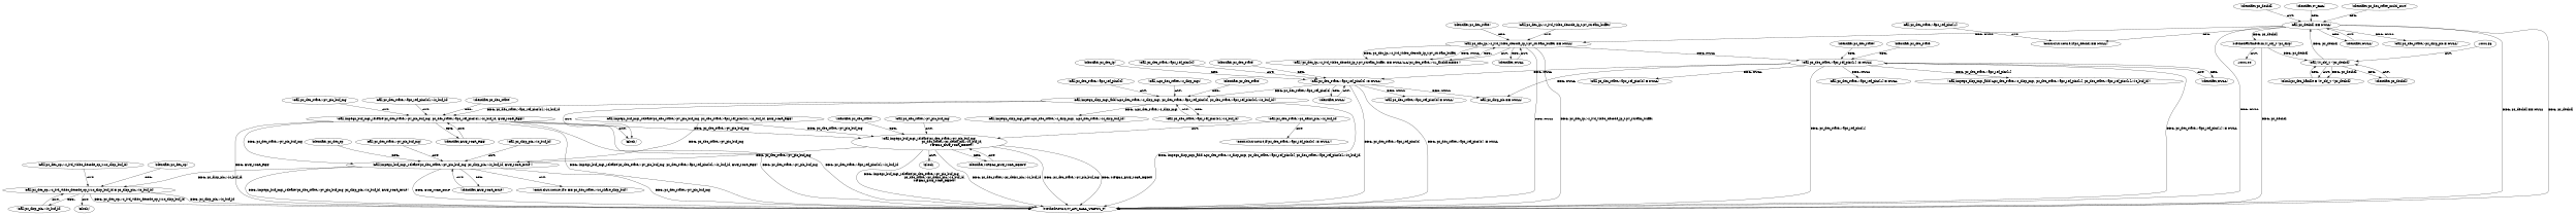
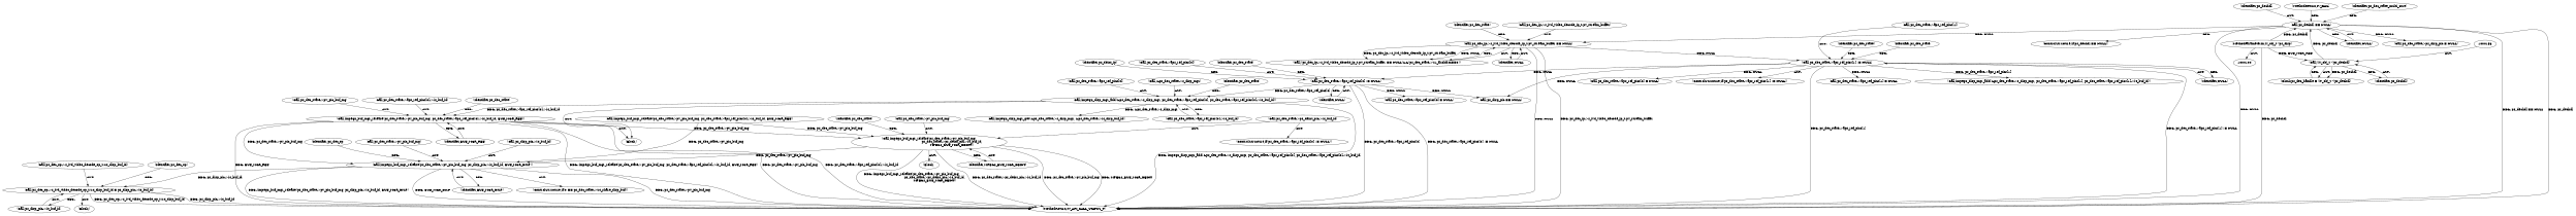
  digraph {
    n1 [label="(Call,impeg2_buf_mgr_release(ps_dec_state->pv_pic_buf_mg, ps_dec_state->aps_ref_pics[0]->i4_buf_id, BUF_MGR_REF))"]
    n2 [label="(Call,impeg2_buf_mgr_release(ps_dec_state->pv_pic_buf_mg,\n                                               ps_dec_state->ps_deint_pic->i4_buf_id,\n                                               MPEG2_BUF_MGR_DEINT))"]
    n3 [label="(Call,impeg2_buf_mgr_release(ps_dec_state->pv_pic_buf_mg, ps_disp_pic->i4_buf_id, BUF_MGR_DISP))"]
    n4 [label="(Block,)"]
    n5 [label="(MethodReturn,IV_API_CALL_STATUS_T)"]
    n6 [label="(Identifier,BUF_MGR_REF)"]
    n7 [label="(Identifier,MPEG2_BUF_MGR_DEINT)"]
    n8 [label="(Block,)"]
    n9 [label="(Call,ps_dec_op->s_ivd_video_decode_op_t.u4_disp_buf_id = ps_disp_pic->i4_buf_id)"]
    n10 [label="(Identifier,BUF_MGR_DISP)"]
    n11 [label="(ControlStructure,if(0 == ps_dec_state->u4_share_disp_buf))"]
    n12 [label="(Call,impeg2_disp_mgr_add(&ps_dec_state->s_disp_mgr, ps_dec_state->aps_ref_pics[0], ps_dec_state->aps_ref_pics[0]->i4_buf_id))"]
    n13 [label="(Call,impeg2_disp_mgr_get(&ps_dec_state->s_disp_mgr, &ps_dec_state->i4_disp_buf_id))"]
    n14 [label="(Call,ps_dec_state->aps_ref_pics[0]->i4_buf_id)"]
    n15 [label="(Call,ps_dec_state->aps_ref_pics[0] != NULL)"]
    n16 [label="(Call,ps_dec_state->aps_ref_pics[0] = NULL)"]
    n17 [label="(Identifier,NULL)"]
    n18 [label="(Call,ps_disp_pic == NULL)"]
    n19 [label="(ControlStructure,if(ps_dec_state->aps_ref_pics[0] != NULL))"]
    n20 [label="(Call,ps_dec_state->aps_ref_pics[1] != NULL)"]
    n21 [label="(Call,ps_dec_state->aps_ref_pics[0] = NULL)"]
+   n22 [label="(ControlStructure,if(ps_dec_state->aps_ref_pics[1] != NULL))"]
    n23 [label="(Call,ps_dec_state->aps_ref_pics[1] = NULL)"]
    n24 [label="(Call,impeg2_disp_mgr_add(&ps_dec_state->s_disp_mgr, ps_dec_state->aps_ref_pics[1], ps_dec_state->aps_ref_pics[1]->i4_buf_id))"]
    n25 [label="(Identifier,NULL)"]
    n26 [label="(Call,ps_dec_ip->s_ivd_video_decode_ip_t.pv_stream_buffer == NULL)"]
    n27 [label="(Call,(ps_dec_ip->s_ivd_video_decode_ip_t.pv_stream_buffer == NULL)&&(ps_dec_state->u1_flushfrm==0))"]
    n28 [label="(Identifier,NULL)"]
    n29 [label="(Call,ps_dechdl == NULL)"]
    n30 [label="(Identifier,NULL)"]
    n31 [label="(ControlStructure,if(ps_dechdl == NULL))"]
    n32 [label="(Call,ps_dec_state->ps_disp_pic = NULL)"]
    n33 [label="(Call,(iv_obj_t *)ps_dechdl)"]
    n34 [label="(Block,ps_dec_handle = (iv_obj_t *)ps_dechdl)"]
    n35 [label="(Identifier,ps_dechdl)"]
    n36 [label="(MethodParameterIn,iv_obj_t *ps_disp)"]
    1000104
    n38 [label="(Call,ps_disp_pic->i4_buf_id)"]
    n39 [label="(Block,)"]
    n40 [label="(Identifier,ps_dec_op)"]
    n41 [label="(Identifier,ps_dechdl)"]
    n42 [label="(Call,ps_dec_state->ps_deint_pic->i4_buf_id)"]
    n43 [label="(Call,impeg2_buf_mgr_release(ps_dec_state->pv_pic_buf_mg, ps_dec_state->aps_ref_pics[0]->i4_buf_id, BUF_MGR_REF))"]
-   n44 [label="(Identifier,IV_FAIL)"]
+   n44 [label="(MethodReturn,IV_FAIL)"]
    n45 [label="(Call,ps_dec_state->pv_pic_buf_mg)"]
    n46 [label="(Call,ps_dec_state->aps_ref_pics[1])"]
    n47 [label="(Identifier,ps_dec_state)"]
    n48 [label="(Call,ps_dec_op->s_ivd_video_decode_op_t.u4_disp_buf_id)"]
    n49 [label="(Call,ps_disp_pic->i4_buf_id)"]
    n50 [label="(Call,ps_dec_ip->s_ivd_video_decode_ip_t.pv_stream_buffer)"]
    n51 [label="(Identifier,ps_dec_state)"]
    n52 [label="(Call,ps_dec_state->aps_ref_pics[0])"]
    n53 [label="(Call,ps_dec_state->aps_ref_pics[0])"]
    n54 [label="(Identifier,ps_dec_state_multi_core)"]
    n55 [label="(Call,ps_dec_state->pv_pic_buf_mg)"]
    n56 [label="(Call,ps_dec_state->aps_ref_pics[0]->i4_buf_id)"]
    n57 [label="(Identifier,ps_dec_state)"]
    n58 [label="(Identifier,ps_dec_op)"]
    n59 [label="(Call,&ps_dec_state->s_disp_mgr)"]
    n60 [label="(Identifier,ps_dec_state)"]
    n61 [label="(Identifier,ps_dec_state)"]
-   n62 [label="(Identifier,ps_dec_ip)"]
+   n62 [label="(Identifier,ps_deint_ip)"]
    n63 [label="(Call,ps_dec_state->pv_pic_buf_mg)"]
    n64 [label="(Identifier,ps_dec_state)"]
    n65 [label="(Identifier,ps_dec_state)"]
    1000156
    n1 -> n2 [label="DDG: ps_dec_state->pv_pic_buf_mg"]
    n1 -> n3 [label="DDG: ps_dec_state->pv_pic_buf_mg"]
    n1 -> n4 [label="AST: "]
    n1 -> n5 [label="DDG: ps_dec_state->aps_ref_pics[0]->i4_buf_id"]
    n1 -> n5 [label="DDG: BUF_MGR_REF"]
    n1 -> n5 [label="DDG: impeg2_buf_mgr_release(ps_dec_state->pv_pic_buf_mg, ps_dec_state->aps_ref_pics[0]->i4_buf_id, BUF_MGR_REF)"]
    n1 -> n5 [label="DDG: ps_dec_state->pv_pic_buf_mg"]
    n1 -> n6 [label="CFG: "]
    n2 -> n3 [label="DDG: ps_dec_state->pv_pic_buf_mg"]
    n2 -> n5 [label="DDG: ps_dec_state->pv_pic_buf_mg"]
    n2 -> n5 [label="DDG: MPEG2_BUF_MGR_DEINT"]
    n2 -> n5 [label="DDG: impeg2_buf_mgr_release(ps_dec_state->pv_pic_buf_mg,\n                                               ps_dec_state->ps_deint_pic->i4_buf_id,\n                                               MPEG2_BUF_MGR_DEINT)"]
    n2 -> n5 [label="DDG: ps_dec_state->ps_deint_pic->i4_buf_id"]
    n2 -> n7 [label="CFG: "]
    n2 -> n8 [label="AST: "]
    n3 -> n5 [label="DDG: ps_dec_state->pv_pic_buf_mg"]
    n3 -> n5 [label="DDG: impeg2_buf_mgr_release(ps_dec_state->pv_pic_buf_mg, ps_disp_pic->i4_buf_id, BUF_MGR_DISP)"]
    n3 -> n5 [label="DDG: BUF_MGR_DISP"]
    n3 -> n9 [label="DDG: ps_disp_pic->i4_buf_id"]
    n3 -> n10 [label="CFG: "]
    n3 -> n11 [label="AST: "]
    n6 -> n1 [label="AST: "]
    n7 -> n2 [label="AST: "]
    n9 -> n5 [label="DDG: ps_disp_pic->i4_buf_id"]
    n9 -> n5 [label="DDG: ps_dec_op->s_ivd_video_decode_op_t.u4_disp_buf_id"]
    n9 -> n38 [label="CFG: "]
    n9 -> n39 [label="AST: "]
    n10 -> n3 [label="AST: "]
    n12 -> n1 [label="DDG: ps_dec_state->aps_ref_pics[0]->i4_buf_id"]
    n12 -> n4 [label="AST: "]
    n12 -> n5 [label="DDG: impeg2_disp_mgr_add(&ps_dec_state->s_disp_mgr, ps_dec_state->aps_ref_pics[0], ps_dec_state->aps_ref_pics[0]->i4_buf_id)"]
    n12 -> n13 [label="DDG: &ps_dec_state->s_disp_mgr"]
    n12 -> n14 [label="CFG: "]
    n14 -> n12 [label="AST: "]
    n15 -> n5 [label="DDG: ps_dec_state->aps_ref_pics[0] != NULL"]
    n15 -> n5 [label="DDG: ps_dec_state->aps_ref_pics[0]"]
    n15 -> n12 [label="DDG: ps_dec_state->aps_ref_pics[0]"]
    n15 -> n16 [label="DDG: NULL"]
    n15 -> n17 [label="CFG: "]
    n15 -> n18 [label="DDG: NULL"]
    n17 -> n15 [label="AST: "]
    n20 -> n5 [label="DDG: ps_dec_state->aps_ref_pics[1]"]
    n20 -> n5 [label="DDG: ps_dec_state->aps_ref_pics[1] != NULL"]
    n20 -> n15 [label="DDG: NULL"]
    n20 -> n18 [label="DDG: NULL"]
    n20 -> n21 [label="DDG: NULL"]
+   n20 -> n22 [label="AST: "]
    n20 -> n23 [label="DDG: NULL"]
    n20 -> n24 [label="DDG: ps_dec_state->aps_ref_pics[1]"]
    n20 -> n25 [label="CFG: "]
    n25 -> n20 [label="AST: "]
    n26 -> n5 [label="DDG: ps_dec_ip->s_ivd_video_decode_ip_t.pv_stream_buffer"]
    n26 -> n5 [label="DDG: NULL"]
    n26 -> n20 [label="DDG: NULL"]
    n26 -> n27 [label="AST: "]
    n26 -> n27 [label="DDG: ps_dec_ip->s_ivd_video_decode_ip_t.pv_stream_buffer"]
    n26 -> n27 [label="DDG: NULL"]
    n26 -> n28 [label="CFG: "]
    n27 -> n26 [label="CFG: "]
    n28 -> n26 [label="AST: "]
    n29 -> n5 [label="DDG: ps_dechdl == NULL"]
    n29 -> n5 [label="DDG: ps_dechdl"]
    n29 -> n5 [label="DDG: NULL"]
    n29 -> n26 [label="DDG: NULL"]
    n29 -> n30 [label="CFG: "]
    n29 -> n31 [label="CFG: "]
    n29 -> n32 [label="DDG: NULL"]
    n30 -> n29 [label="AST: "]
    n33 -> n29 [label="DDG: ps_dechdl"]
    n33 -> n34 [label="AST: "]
    n33 -> n34 [label="DDG: ps_dechdl"]
    n33 -> n35 [label="CFG: "]
    n34 -> n33 [label="CFG: "]
    n35 -> n33 [label="AST: "]
    n36 -> n5 [label="DDG: ps_dechdl"]
-   n29 -> n36 [label="DDG: ps_dechdl"]
-   n36 -> n33 [label="DDG: ps_dechdl"]
+   n36 -> n29 [label="DDG: ps_dechdl"]
+   n36 -> n33 [label="DDG: BUF_MGR_REF"]
    n36 -> 1000104 [label="AST: "]
    n38 -> n9 [label="AST: "]
    n40 -> n3 [label="CFG: "]
    n41 -> n29 [label="AST: "]
    n42 -> n2 [label="AST: "]
    n42 -> n19 [label="AST: "]
    n43 -> n2 [label="DDG: ps_dec_state->pv_pic_buf_mg"]
    n43 -> n3 [label="DDG: ps_dec_state->pv_pic_buf_mg"]
    n44 -> n29 [label="CFG: "]
    n45 -> n3 [label="AST: "]
-   n46 -> n31 [label="AST: "]
+   n46 -> n20 [label="AST: "]
    n47 -> n20 [label="CFG: "]
    n48 -> n9 [label="AST: "]
    n49 -> n3 [label="AST: "]
    n50 -> n26 [label="AST: "]
    n51 -> n20 [label="CFG: "]
    n52 -> n12 [label="AST: "]
    n53 -> n15 [label="AST: "]
    n54 -> n29 [label="CFG: "]
    n55 -> n1 [label="AST: "]
    n56 -> n1 [label="AST: "]
    n57 -> n1 [label="CFG: "]
    n58 -> n9 [label="CFG: "]
    n59 -> n12 [label="AST: "]
    n60 -> n15 [label="CFG: "]
    n61 -> n12 [label="CFG: "]
    n62 -> n15 [label="CFG: "]
    n63 -> n2 [label="AST: "]
    n64 -> n26 [label="CFG: "]
    n65 -> n2 [label="CFG: "]
    1000156 -> n33 [label="AST: "]
  }
